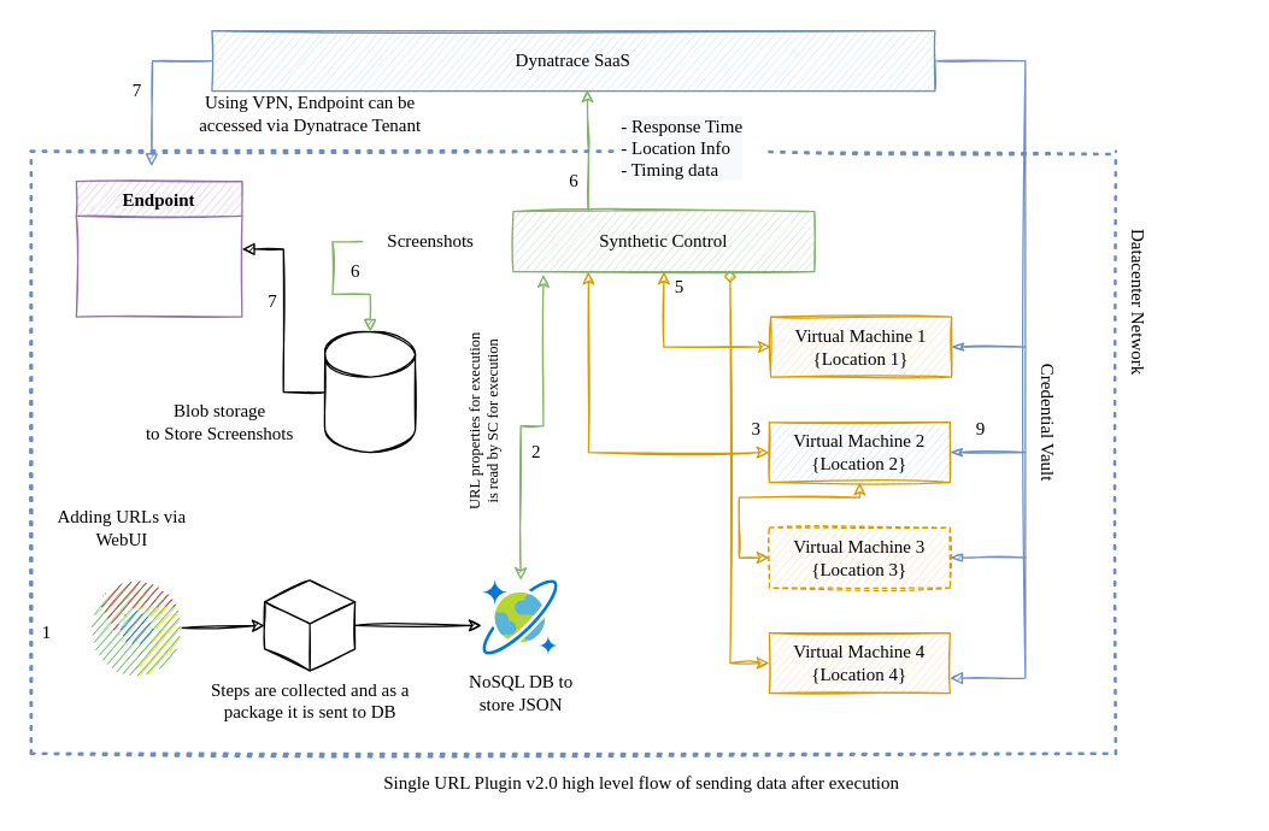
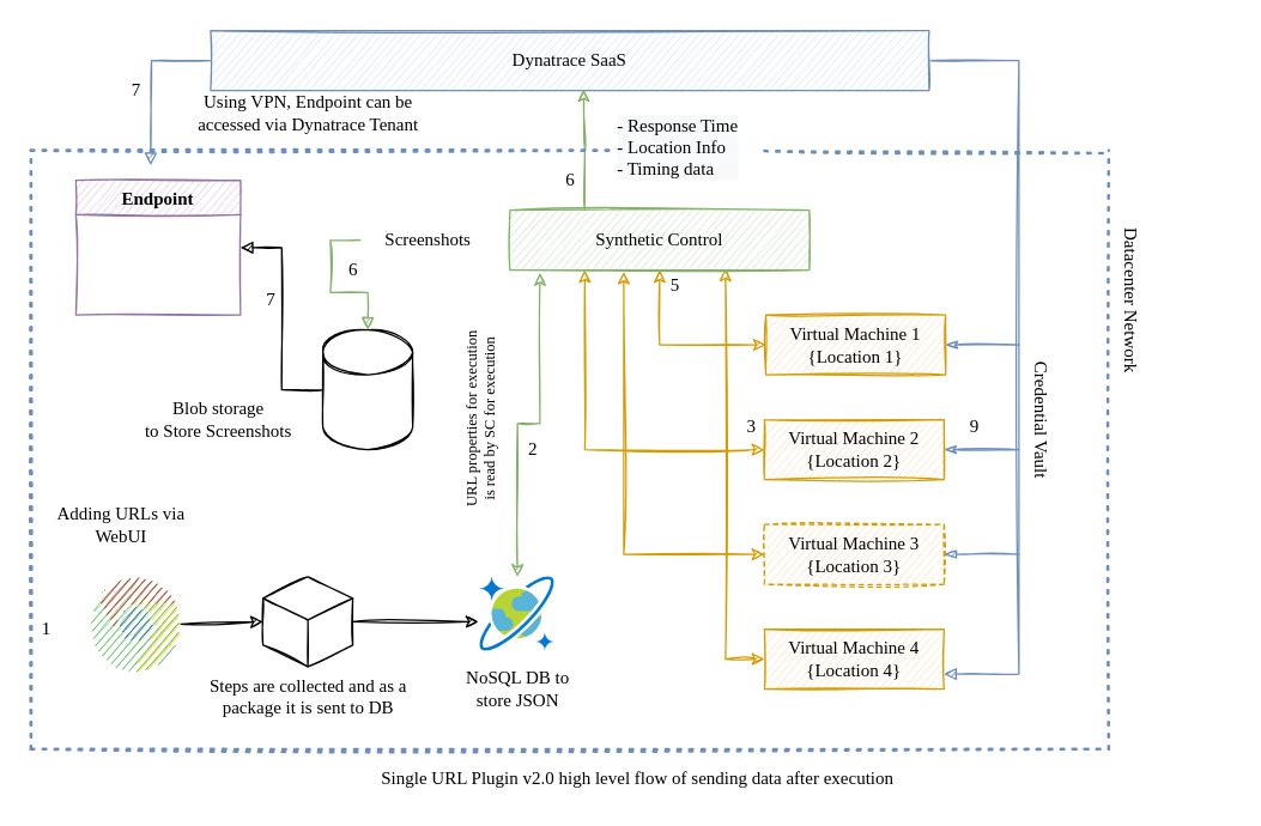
  <mxCell id="0" />
  <mxCell id="1" parent="0" />
- <mxCell id="2" style="edgeStyle=orthogonalEdgeStyle;rounded=0;orthogonalLoop=1;jettySize=auto;html=1;exitX=0;exitY=0.5;exitDx=0;exitDy=0;entryX=0.72;entryY=0.975;entryDx=0;entryDy=0;entryPerimeter=0;sketch=1;fillColor=#ffe6cc;strokeColor=#d79b00;startArrow=classic;startFill=1;endArrow=diamond;" parent="1" source="3" target="18" edge="1"><mxGeometry relative="1" as="geometry"><mxPoint x="484" y="170" as="targetPoint" /></mxGeometry></mxCell>
+ <mxCell id="2" style="edgeStyle=orthogonalEdgeStyle;rounded=0;orthogonalLoop=1;jettySize=auto;html=1;exitX=0;exitY=0.5;exitDx=0;exitDy=0;entryX=0.72;entryY=0.975;entryDx=0;entryDy=0;entryPerimeter=0;sketch=1;fillColor=#ffe6cc;strokeColor=#d79b00;startArrow=classic;startFill=1;" parent="1" source="3" target="18" edge="1"><mxGeometry relative="1" as="geometry"><mxPoint x="484" y="170" as="targetPoint" /></mxGeometry></mxCell>
  <mxCell id="3" value="Virtual Machine 4 {Location 4}" style="rounded=0;whiteSpace=wrap;html=1;fillColor=#ffe6cc;strokeColor=#d79b00;fontFamily=Comic Sans MS;sketch=1;" parent="1" vertex="1"><mxGeometry x="510" y="420" width="120" height="40" as="geometry" /></mxCell>
  <mxCell id="4" style="edgeStyle=orthogonalEdgeStyle;rounded=0;orthogonalLoop=1;jettySize=auto;html=1;fontFamily=Comic Sans MS;startArrow=none;startFill=0;endArrow=block;endFill=1;sketch=1;fillColor=#dae8fc;strokeColor=#6c8ebf;" parent="1" source="6" edge="1"><mxGeometry relative="1" as="geometry"><mxPoint x="100" y="110" as="targetPoint" /></mxGeometry></mxCell>
  <mxCell id="5" style="edgeStyle=orthogonalEdgeStyle;rounded=0;orthogonalLoop=1;jettySize=auto;html=1;exitX=1;exitY=0.5;exitDx=0;exitDy=0;fontFamily=Comic Sans MS;fontSize=12;startArrow=none;startFill=0;endArrow=block;endFill=1;sketch=1;fillColor=#dae8fc;strokeColor=#6c8ebf;entryX=1;entryY=0.75;entryDx=0;entryDy=0;" parent="1" source="6" target="3" edge="1"><mxGeometry relative="1" as="geometry"><mxPoint x="680" y="450" as="targetPoint" /><Array as="points"><mxPoint x="680" y="40" /><mxPoint x="680" y="450" /></Array></mxGeometry></mxCell>
  <mxCell id="6" value="Dynatrace SaaS" style="rounded=0;whiteSpace=wrap;html=1;fillColor=#dae8fc;strokeColor=#6c8ebf;labelBackgroundColor=none;fontFamily=Comic Sans MS;sketch=1;" parent="1" vertex="1"><mxGeometry x="140" y="20" width="480" height="40" as="geometry" /></mxCell>
  <mxCell id="7" style="edgeStyle=none;rounded=0;sketch=1;orthogonalLoop=1;jettySize=auto;html=1;exitX=1;exitY=0.5;exitDx=0;exitDy=0;fontFamily=Comic Sans MS;fontSize=12;startArrow=blockThin;startFill=1;endArrow=none;endFill=0;fillColor=#dae8fc;strokeColor=#6c8ebf;" parent="1" source="9" edge="1"><mxGeometry relative="1" as="geometry"><mxPoint x="680" y="370" as="targetPoint" /></mxGeometry></mxCell>
- <mxCell id="8" style="edgeStyle=orthogonalEdgeStyle;rounded=0;sketch=1;orthogonalLoop=1;jettySize=auto;html=1;exitX=0;exitY=0.5;exitDx=0;exitDy=0;fontFamily=Comic Sans MS;fontSize=10;startArrow=classic;startFill=1;endArrow=classic;endFill=1;fillColor=#ffe6cc;strokeColor=#d79b00;" edge="1" parent="1" source="9" target="12"><mxGeometry relative="1" as="geometry"><mxPoint x="418" y="170" as="targetPoint" /></mxGeometry></mxCell>
+ <mxCell id="8" style="edgeStyle=orthogonalEdgeStyle;rounded=0;sketch=1;orthogonalLoop=1;jettySize=auto;html=1;exitX=0;exitY=0.5;exitDx=0;exitDy=0;fontFamily=Comic Sans MS;fontSize=10;startArrow=classic;startFill=1;endArrow=classic;endFill=1;fillColor=#ffe6cc;strokeColor=#d79b00;entryX=0.38;entryY=1.025;entryDx=0;entryDy=0;entryPerimeter=0;" edge="1" parent="1" source="9" target="18"><mxGeometry relative="1" as="geometry"><mxPoint x="418" y="170" as="targetPoint" /></mxGeometry></mxCell>
  <mxCell id="9" value="&lt;span&gt;Virtual Machine 3 {Location 3}&lt;/span&gt;" style="rounded=0;whiteSpace=wrap;html=1;fillColor=#ffe6cc;strokeColor=#d79b00;fontFamily=Comic Sans MS;sketch=1;dashed=1;" parent="1" vertex="1"><mxGeometry x="510" y="350" width="120" height="40" as="geometry" /></mxCell>
  <mxCell id="10" style="edgeStyle=none;rounded=0;sketch=1;orthogonalLoop=1;jettySize=auto;html=1;exitX=1;exitY=0.5;exitDx=0;exitDy=0;fontFamily=Comic Sans MS;fontSize=12;startArrow=classicThin;startFill=1;endArrow=none;endFill=0;fillColor=#dae8fc;strokeColor=#6c8ebf;" parent="1" source="12" edge="1"><mxGeometry relative="1" as="geometry"><mxPoint x="680" y="300" as="targetPoint" /></mxGeometry></mxCell>
  <mxCell id="11" style="edgeStyle=orthogonalEdgeStyle;rounded=0;sketch=1;orthogonalLoop=1;jettySize=auto;html=1;exitX=0;exitY=0.5;exitDx=0;exitDy=0;fontFamily=Comic Sans MS;fontSize=10;startArrow=classic;startFill=1;endArrow=classic;endFill=1;entryX=0.25;entryY=1;entryDx=0;entryDy=0;fillColor=#ffe6cc;strokeColor=#d79b00;" edge="1" parent="1" source="12" target="18"><mxGeometry relative="1" as="geometry"><mxPoint x="390" y="220" as="targetPoint" /></mxGeometry></mxCell>
- <mxCell id="12" value="&lt;span style=&quot;color: rgb(0, 0, 0); font-size: 12px; font-style: normal; font-weight: 400; letter-spacing: normal; text-align: center; text-indent: 0px; text-transform: none; word-spacing: 0px; display: inline; float: none;&quot;&gt;Virtual Machine 2 {Location 2}&lt;/span&gt;" style="rounded=0;whiteSpace=wrap;html=1;fillColor=#dae8fc;strokeColor=#d79b00;labelBackgroundColor=none;fontFamily=Comic Sans MS;sketch=1;" parent="1" vertex="1"><mxGeometry x="510" y="280" width="120" height="40" as="geometry" /></mxCell>
+ <mxCell id="12" value="&lt;span style=&quot;color: rgb(0, 0, 0); font-size: 12px; font-style: normal; font-weight: 400; letter-spacing: normal; text-align: center; text-indent: 0px; text-transform: none; word-spacing: 0px; display: inline; float: none;&quot;&gt;Virtual Machine 2 {Location 2}&lt;/span&gt;" style="rounded=0;whiteSpace=wrap;html=1;fillColor=#ffe6cc;strokeColor=#d79b00;labelBackgroundColor=none;fontFamily=Comic Sans MS;sketch=1;" parent="1" vertex="1"><mxGeometry x="510" y="280" width="120" height="40" as="geometry" /></mxCell>
  <mxCell id="13" style="edgeStyle=orthogonalEdgeStyle;rounded=0;orthogonalLoop=1;jettySize=auto;html=1;exitX=0;exitY=0.5;exitDx=0;exitDy=0;entryX=0.5;entryY=1;entryDx=0;entryDy=0;sketch=1;fillColor=#ffe6cc;strokeColor=#d79b00;startArrow=classic;startFill=1;" parent="1" source="15" target="18" edge="1"><mxGeometry relative="1" as="geometry" /></mxCell>
  <mxCell id="14" style="edgeStyle=none;rounded=0;sketch=1;orthogonalLoop=1;jettySize=auto;html=1;exitX=1;exitY=0.5;exitDx=0;exitDy=0;fontFamily=Comic Sans MS;fontSize=12;startArrow=classicThin;startFill=1;endArrow=none;endFill=0;fillColor=#dae8fc;strokeColor=#6c8ebf;" parent="1" source="15" edge="1"><mxGeometry relative="1" as="geometry"><mxPoint x="680" y="230" as="targetPoint" /></mxGeometry></mxCell>
  <mxCell id="15" value="&lt;span style=&quot;color: rgb(0, 0, 0); font-size: 12px; font-style: normal; font-weight: 400; letter-spacing: normal; text-align: center; text-indent: 0px; text-transform: none; word-spacing: 0px; display: inline; float: none;&quot;&gt;Virtual Machine 1 {Location 1}&lt;/span&gt;" style="rounded=0;whiteSpace=wrap;html=1;fillColor=#ffe6cc;strokeColor=#d79b00;labelBackgroundColor=none;fontFamily=Comic Sans MS;sketch=1;" parent="1" vertex="1"><mxGeometry x="511" y="210" width="120" height="40" as="geometry" /></mxCell>
  <mxCell id="16" style="edgeStyle=orthogonalEdgeStyle;rounded=0;orthogonalLoop=1;jettySize=auto;html=1;exitX=0.25;exitY=0;exitDx=0;exitDy=0;entryX=0.519;entryY=0.975;entryDx=0;entryDy=0;entryPerimeter=0;startArrow=none;startFill=0;endArrow=classic;endFill=1;sketch=1;fillColor=#d5e8d4;strokeColor=#82b366;" parent="1" source="18" target="6" edge="1"><mxGeometry relative="1" as="geometry" /></mxCell>
  <mxCell id="17" style="edgeStyle=orthogonalEdgeStyle;rounded=0;orthogonalLoop=1;jettySize=auto;html=1;exitX=0;exitY=0.5;exitDx=0;exitDy=0;fontFamily=Comic Sans MS;startArrow=none;startFill=0;endArrow=block;endFill=1;sketch=1;fillColor=#d5e8d4;strokeColor=#82b366;" parent="1" source="28" target="26" edge="1"><mxGeometry relative="1" as="geometry" /></mxCell>
  <mxCell id="18" value="Synthetic Control" style="rounded=0;whiteSpace=wrap;html=1;fillColor=#d5e8d4;strokeColor=#82b366;fontFamily=Comic Sans MS;sketch=1;" parent="1" vertex="1"><mxGeometry x="340" y="140" width="200" height="40" as="geometry" /></mxCell>
  <mxCell id="19" value="" style="endArrow=none;dashed=1;html=1;dashPattern=1 3;strokeWidth=2;startArrow=none;sketch=1;fillColor=#dae8fc;strokeColor=#6c8ebf;" parent="1" source="29" edge="1"><mxGeometry width="50" height="50" relative="1" as="geometry"><mxPoint x="20" y="110" as="sourcePoint" /><mxPoint x="740" y="102" as="targetPoint" /></mxGeometry></mxCell>
  <mxCell id="20" value="" style="endArrow=none;dashed=1;html=1;dashPattern=1 3;strokeWidth=2;sketch=1;fillColor=#dae8fc;strokeColor=#6c8ebf;" parent="1" edge="1"><mxGeometry width="50" height="50" relative="1" as="geometry"><mxPoint x="20" y="500" as="sourcePoint" /><mxPoint x="20" y="100" as="targetPoint" /></mxGeometry></mxCell>
  <mxCell id="21" value="" style="endArrow=none;dashed=1;html=1;dashPattern=1 3;strokeWidth=2;sketch=1;fillColor=#dae8fc;strokeColor=#6c8ebf;" parent="1" edge="1"><mxGeometry width="50" height="50" relative="1" as="geometry"><mxPoint x="740" y="500" as="sourcePoint" /><mxPoint x="740" y="100" as="targetPoint" /></mxGeometry></mxCell>
  <mxCell id="22" value="" style="endArrow=none;dashed=1;html=1;dashPattern=1 3;strokeWidth=2;sketch=1;fillColor=#dae8fc;strokeColor=#6c8ebf;" parent="1" edge="1"><mxGeometry width="50" height="50" relative="1" as="geometry"><mxPoint x="20" y="500" as="sourcePoint" /><mxPoint x="740" y="500" as="targetPoint" /></mxGeometry></mxCell>
  <mxCell id="23" value="Datacenter Network" style="text;html=1;align=center;verticalAlign=middle;resizable=0;points=[];autosize=1;strokeColor=none;fontFamily=Comic Sans MS;rotation=90;sketch=1;" parent="1" vertex="1"><mxGeometry x="690" y="190" width="130" height="20" as="geometry" /></mxCell>
  <mxCell id="24" value="Endpoint" style="swimlane;labelBackgroundColor=none;fillColor=#e1d5e7;strokeColor=#9673a6;swimlaneFillColor=none;fontFamily=Comic Sans MS;sketch=1;" parent="1" vertex="1"><mxGeometry x="50" y="120" width="110" height="90" as="geometry"><mxRectangle x="110" y="140" width="80" height="23" as="alternateBounds" /></mxGeometry></mxCell>
  <mxCell id="25" style="edgeStyle=orthogonalEdgeStyle;rounded=0;orthogonalLoop=1;jettySize=auto;html=1;entryX=1;entryY=0.5;entryDx=0;entryDy=0;fontFamily=Comic Sans MS;startArrow=none;startFill=0;endArrow=block;endFill=1;sketch=1;" parent="1" source="26" target="24" edge="1"><mxGeometry relative="1" as="geometry" /></mxCell>
  <mxCell id="26" value="" style="shape=cylinder3;whiteSpace=wrap;html=1;boundedLbl=1;backgroundOutline=1;size=15;labelBackgroundColor=none;fontFamily=Comic Sans MS;gradientColor=none;sketch=1;" parent="1" vertex="1"><mxGeometry x="215" y="220" width="60" height="80" as="geometry" /></mxCell>
  <mxCell id="27" value="Blob storage &lt;br&gt;to Store Screenshots" style="text;html=1;align=center;verticalAlign=middle;resizable=0;points=[];autosize=1;strokeColor=none;fontFamily=Comic Sans MS;sketch=1;" parent="1" vertex="1"><mxGeometry x="75" y="265" width="140" height="30" as="geometry" /></mxCell>
  <mxCell id="28" value="Screenshots" style="text;html=1;align=center;verticalAlign=middle;resizable=0;points=[];autosize=1;strokeColor=none;fontFamily=Comic Sans MS;sketch=1;" parent="1" vertex="1"><mxGeometry x="240" y="150" width="90" height="20" as="geometry" /></mxCell>
  <mxCell id="29" value="&lt;div style=&quot;color: rgb(0 , 0 , 0) ; font-size: 12px ; font-style: normal ; font-weight: 400 ; letter-spacing: normal ; text-indent: 0px ; text-transform: none ; word-spacing: 0px ; background-color: rgb(248 , 249 , 250) ; text-align: left&quot;&gt;&lt;span&gt;- Response Time&lt;/span&gt;&lt;/div&gt;&lt;div style=&quot;color: rgb(0 , 0 , 0) ; font-size: 12px ; font-style: normal ; font-weight: 400 ; letter-spacing: normal ; text-indent: 0px ; text-transform: none ; word-spacing: 0px ; background-color: rgb(248 , 249 , 250) ; text-align: left&quot;&gt;&lt;span&gt;- Location Info&lt;/span&gt;&lt;/div&gt;&lt;div style=&quot;color: rgb(0 , 0 , 0) ; font-size: 12px ; font-style: normal ; font-weight: 400 ; letter-spacing: normal ; text-indent: 0px ; text-transform: none ; word-spacing: 0px ; background-color: rgb(248 , 249 , 250) ; text-align: left&quot;&gt;&lt;span&gt;- Timing data&lt;/span&gt;&lt;/div&gt;" style="text;whiteSpace=wrap;html=1;fontFamily=Comic Sans MS;sketch=1;" parent="1" vertex="1"><mxGeometry x="410" y="70" width="100" height="60" as="geometry" /></mxCell>
  <mxCell id="30" value="" style="endArrow=none;dashed=1;html=1;dashPattern=1 3;strokeWidth=2;sketch=1;fillColor=#dae8fc;strokeColor=#6c8ebf;" parent="1" target="29" edge="1"><mxGeometry width="50" height="50" relative="1" as="geometry"><mxPoint x="20" y="100" as="sourcePoint" /><mxPoint x="740" y="110" as="targetPoint" /></mxGeometry></mxCell>
  <mxCell id="31" value="Using VPN, Endpoint can be &lt;br&gt;accessed via Dynatrace Tenant" style="text;html=1;align=center;verticalAlign=middle;resizable=0;points=[];autosize=1;strokeColor=none;fontFamily=Comic Sans MS;sketch=1;" parent="1" vertex="1"><mxGeometry x="110" y="60" width="190" height="30" as="geometry" /></mxCell>
  <mxCell id="32" value="Single URL Plugin v2.0 high level flow of sending data after execution" style="text;html=1;align=center;verticalAlign=middle;resizable=0;points=[];autosize=1;strokeColor=none;fontFamily=Comic Sans MS;fontSize=12;sketch=1;" parent="1" vertex="1"><mxGeometry x="225" y="510" width="400" height="20" as="geometry" /></mxCell>
  <mxCell id="33" value="Credential Vault" style="text;html=1;align=center;verticalAlign=middle;resizable=0;points=[];autosize=1;strokeColor=none;fontSize=12;fontFamily=Comic Sans MS;rotation=90;" parent="1" vertex="1"><mxGeometry x="640" y="270" width="110" height="20" as="geometry" /></mxCell>
  <mxCell id="34" style="edgeStyle=none;rounded=0;sketch=1;orthogonalLoop=1;jettySize=auto;html=1;exitX=1;exitY=0.5;exitDx=0;exitDy=0;exitPerimeter=0;fontFamily=Comic Sans MS;entryX=-0.02;entryY=0.6;entryDx=0;entryDy=0;entryPerimeter=0;" edge="1" parent="1" source="35" target="41"><mxGeometry relative="1" as="geometry"><mxPoint x="290" y="415" as="targetPoint" /></mxGeometry></mxCell>
  <mxCell id="35" value="" style="whiteSpace=wrap;html=1;shape=mxgraph.basic.isocube;isoAngle=15;sketch=1;" vertex="1" parent="1"><mxGeometry x="175" y="385" width="60" height="60" as="geometry" /></mxCell>
  <mxCell id="36" style="rounded=0;orthogonalLoop=1;jettySize=auto;html=1;entryX=0;entryY=0.5;entryDx=0;entryDy=0;entryPerimeter=0;sketch=1;" edge="1" parent="1" source="37" target="35"><mxGeometry relative="1" as="geometry" /></mxCell>
  <mxCell id="37" value="" style="dashed=0;outlineConnect=0;html=1;align=center;labelPosition=center;verticalLabelPosition=bottom;verticalAlign=top;shape=mxgraph.weblogos.chrome;sketch=1;" vertex="1" parent="1"><mxGeometry x="60" y="385" width="60" height="65" as="geometry" /></mxCell>
  <mxCell id="38" value="Adding URLs via &lt;br&gt;WebUI" style="text;html=1;align=center;verticalAlign=middle;resizable=0;points=[];autosize=1;strokeColor=none;fontFamily=Comic Sans MS;" vertex="1" parent="1"><mxGeometry x="25" y="335" width="110" height="30" as="geometry" /></mxCell>
  <mxCell id="39" value="Steps are collected and as a &lt;br&gt;package it is sent to DB" style="text;html=1;align=center;verticalAlign=middle;resizable=0;points=[];autosize=1;strokeColor=none;fontFamily=Comic Sans MS;" vertex="1" parent="1"><mxGeometry x="120" y="450" width="170" height="30" as="geometry" /></mxCell>
  <mxCell id="40" style="edgeStyle=orthogonalEdgeStyle;rounded=0;sketch=1;orthogonalLoop=1;jettySize=auto;html=1;entryX=0.1;entryY=1.05;entryDx=0;entryDy=0;entryPerimeter=0;fontFamily=Comic Sans MS;fontSize=10;startArrow=classic;startFill=1;endArrow=classic;endFill=1;fillColor=#d5e8d4;strokeColor=#82b366;" edge="1" parent="1" source="41" target="18"><mxGeometry relative="1" as="geometry" /></mxCell>
  <mxCell id="41" value="" style="aspect=fixed;html=1;points=[];align=center;image;fontSize=12;image=img/lib/mscae/CosmosDB.svg;sketch=1;fontFamily=Comic Sans MS;" vertex="1" parent="1"><mxGeometry x="320" y="385" width="50" height="50" as="geometry" /></mxCell>
  <mxCell id="42" value="NoSQL DB to &lt;br&gt;store JSON" style="text;html=1;align=center;verticalAlign=middle;resizable=0;points=[];autosize=1;strokeColor=none;fontFamily=Comic Sans MS;" vertex="1" parent="1"><mxGeometry x="300" y="445" width="90" height="30" as="geometry" /></mxCell>
  <mxCell id="43" value="URL properties for execution&lt;br style=&quot;font-size: 10px;&quot;&gt;is read by SC for execution" style="text;html=1;align=center;verticalAlign=middle;resizable=0;points=[];autosize=1;strokeColor=none;fontFamily=Comic Sans MS;rotation=-90;fontSize=10;" vertex="1" parent="1"><mxGeometry x="245" y="265" width="150" height="30" as="geometry" /></mxCell>
  <mxCell id="44" value="1" style="text;html=1;align=center;verticalAlign=middle;resizable=0;points=[];autosize=1;strokeColor=none;fontSize=12;fontFamily=Comic Sans MS;" vertex="1" parent="1"><mxGeometry x="20" y="410" width="20" height="20" as="geometry" /></mxCell>
  <mxCell id="45" value="2" style="text;html=1;align=center;verticalAlign=middle;resizable=0;points=[];autosize=1;strokeColor=none;fontSize=12;fontFamily=Comic Sans MS;" vertex="1" parent="1"><mxGeometry x="345" y="290" width="20" height="20" as="geometry" /></mxCell>
  <mxCell id="46" value="3" style="text;html=1;align=center;verticalAlign=middle;resizable=0;points=[];autosize=1;strokeColor=none;fontSize=12;fontFamily=Comic Sans MS;" vertex="1" parent="1"><mxGeometry x="491" y="275" width="20" height="20" as="geometry" /></mxCell>
  <mxCell id="47" value="5" style="text;html=1;align=center;verticalAlign=middle;resizable=0;points=[];autosize=1;strokeColor=none;fontSize=12;fontFamily=Comic Sans MS;" vertex="1" parent="1"><mxGeometry x="440" y="180" width="20" height="20" as="geometry" /></mxCell>
  <mxCell id="48" value="6" style="text;html=1;align=center;verticalAlign=middle;resizable=0;points=[];autosize=1;strokeColor=none;fontSize=12;fontFamily=Comic Sans MS;" vertex="1" parent="1"><mxGeometry x="370" y="110" width="20" height="20" as="geometry" /></mxCell>
  <mxCell id="49" value="6" style="text;html=1;align=center;verticalAlign=middle;resizable=0;points=[];autosize=1;strokeColor=none;fontSize=12;fontFamily=Comic Sans MS;" vertex="1" parent="1"><mxGeometry x="225" y="170" width="20" height="20" as="geometry" /></mxCell>
  <mxCell id="50" value="9" style="text;html=1;align=center;verticalAlign=middle;resizable=0;points=[];autosize=1;strokeColor=none;fontSize=12;fontFamily=Comic Sans MS;" vertex="1" parent="1"><mxGeometry x="640" y="275" width="20" height="20" as="geometry" /></mxCell>
  <mxCell id="51" value="7" style="text;html=1;align=center;verticalAlign=middle;resizable=0;points=[];autosize=1;strokeColor=none;fontSize=12;fontFamily=Comic Sans MS;" vertex="1" parent="1"><mxGeometry x="170" y="190" width="20" height="20" as="geometry" /></mxCell>
  <mxCell id="52" value="7" style="text;html=1;align=center;verticalAlign=middle;resizable=0;points=[];autosize=1;strokeColor=none;fontSize=12;fontFamily=Comic Sans MS;" vertex="1" parent="1"><mxGeometry x="80" y="50" width="20" height="20" as="geometry" /></mxCell>
